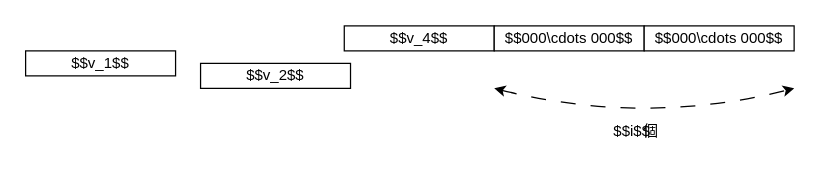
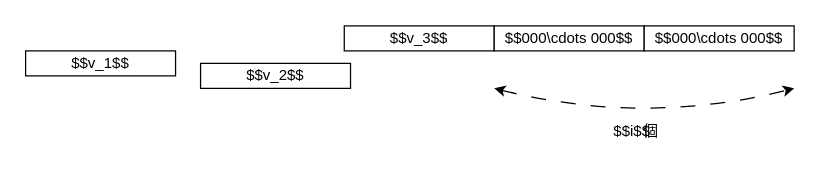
  <mxCell id="0" />
  <mxCell id="1" parent="0" />
  <mxCell id="2" value="個" style="text;html=1;align=center;verticalAlign=middle;resizable=0;points=[];autosize=1;strokeColor=none;fillColor=none;" parent="1" vertex="1"><mxGeometry x="500" y="90" width="40" height="30" as="geometry" /></mxCell>
  <mxCell id="3" value="$$v_1$$" style="rounded=0;whiteSpace=wrap;html=1;" parent="1" vertex="1"><mxGeometry x="20" y="40" width="120" height="20" as="geometry" /></mxCell>
  <mxCell id="4" value="$$v_2$$" style="rounded=0;whiteSpace=wrap;html=1;" parent="1" vertex="1"><mxGeometry x="160" y="50" width="120" height="20" as="geometry" /></mxCell>
- <mxCell id="5" value="$$v_4$$" style="rounded=0;whiteSpace=wrap;html=1;" parent="1" vertex="1"><mxGeometry x="275" y="20" width="120" height="20" as="geometry" /></mxCell>
+ <mxCell id="5" value="$$v_3$$" style="rounded=0;whiteSpace=wrap;html=1;" parent="1" vertex="1"><mxGeometry x="275" y="20" width="120" height="20" as="geometry" /></mxCell>
  <mxCell id="6" value="$$000\cdots 000$$" style="rounded=0;whiteSpace=wrap;html=1;" parent="1" vertex="1"><mxGeometry x="395" y="20" width="120" height="20" as="geometry" /></mxCell>
  <mxCell id="7" value="$$000\cdots 000$$" style="rounded=0;whiteSpace=wrap;html=1;" parent="1" vertex="1"><mxGeometry x="515" y="20" width="120" height="20" as="geometry" /></mxCell>
  <mxCell id="8" value="$$i$$" style="text;html=1;align=center;verticalAlign=middle;resizable=0;points=[];autosize=1;strokeColor=none;fillColor=none;" parent="1" vertex="1"><mxGeometry x="480" y="90" width="50" height="30" as="geometry" /></mxCell>
  <mxCell id="9" value="" style="endArrow=classic;startArrow=classic;html=1;rounded=0;curved=1;dashed=1;dashPattern=12 12;" edge="1" parent="1"><mxGeometry width="50" height="50" relative="1" as="geometry"><mxPoint x="395" y="70" as="sourcePoint" /><mxPoint x="635" y="70" as="targetPoint" /><Array as="points"><mxPoint x="515" y="100" /></Array></mxGeometry></mxCell>
